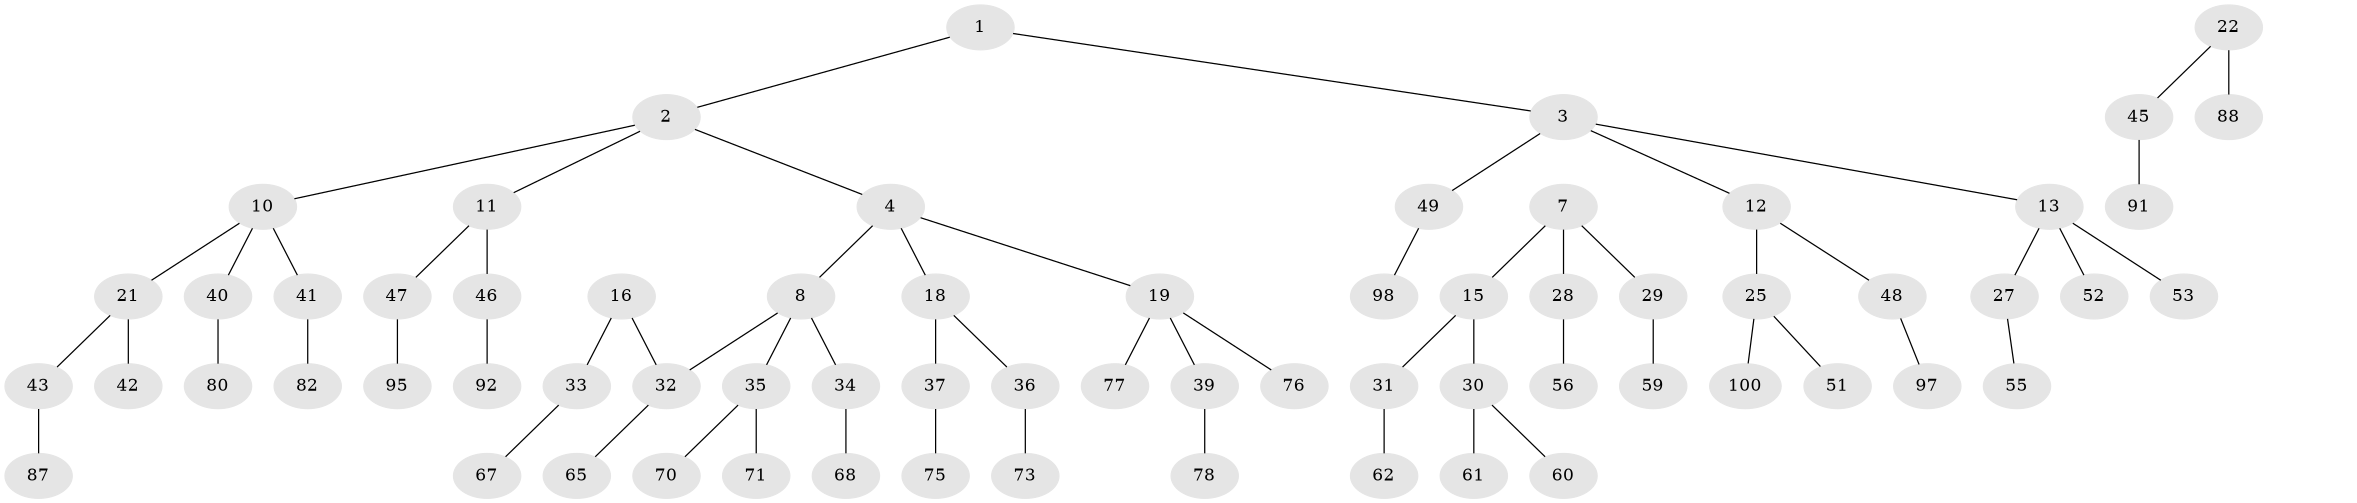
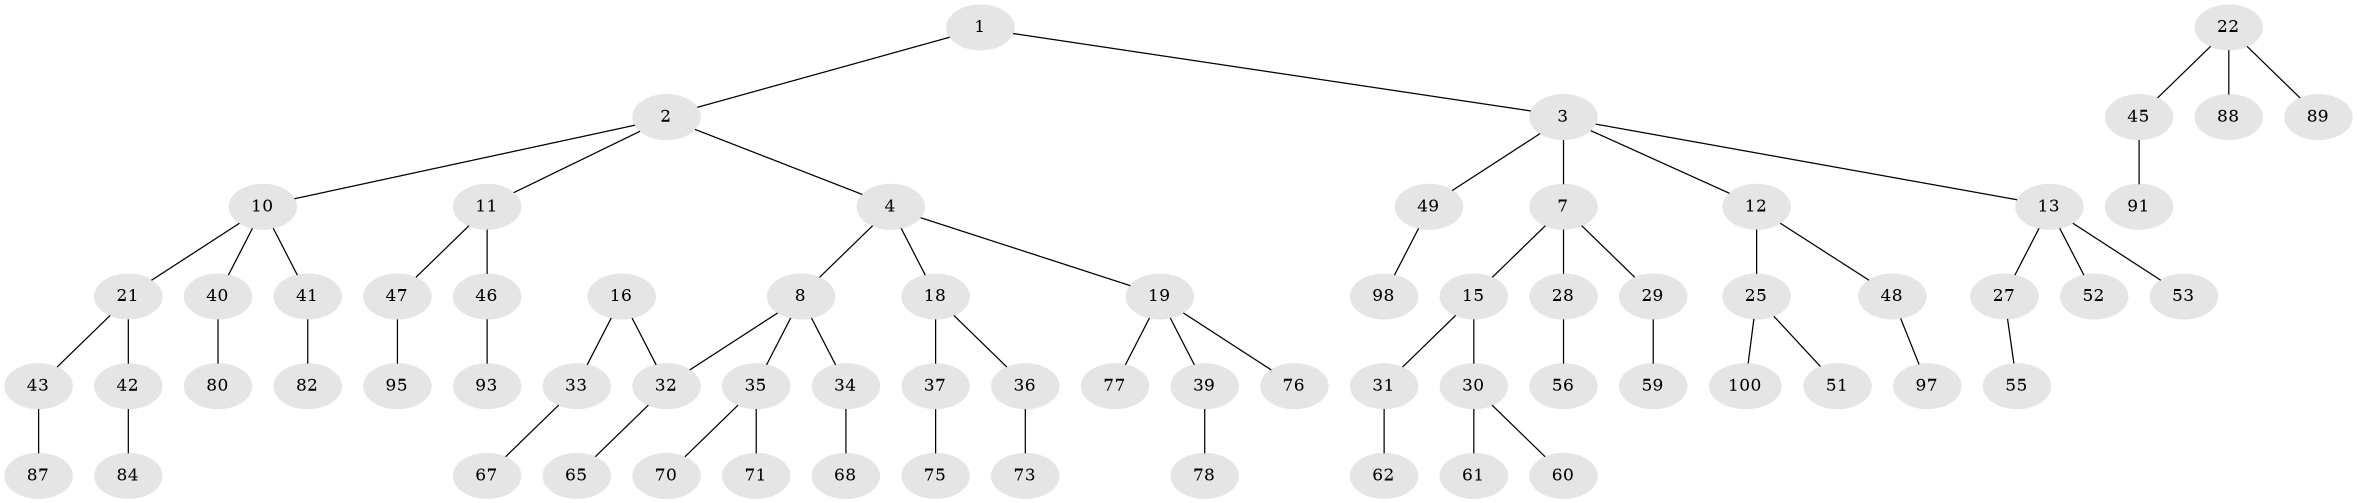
  graph {
    node [color=gray90 latent=0.2 style=filled]
    2 [latent=1 super="+5"]
    4 [latent=0.5 super="+9"]
    10 [latent=0.333333 super="+20"]
    11 [latent=0.333333 super="+23"]
    1 [latent=""]
    3 [latent=1 super="+6"]
    7 [latent=0.5 super="+14"]
    12 [latent=0.333333 super="+24"]
    13 [latent=0.333333 super="+26"]
    49 [super="+99"]
    8 [latent=0.333333 super="+17"]
    18 [latent=0.25]
    19 [latent=0.25 super="+38"]
    21 [latent=0.25]
    40 [super="+81"]
    41 [super="+83"]
    46 [super="+92"]
    47 [super="+94"]
    15 [latent=0.333333]
    28 [latent=0.25 super="+57"]
    29 [latent=0.25 super="+58"]
    25 [latent=0.25 super="+50"]
    48 [super="+96"]
    27 [latent=0.25 super="+54"]
    52
    53
    34 [super="+69"]
    35
    32 [super="+64"]
    36 [super="+72"]
    37 [super="+74"]
    39 [super="+79"]
    76 [latent=0.166667]
    77 [latent=0.166667]
    30 [latent=0.25]
    31 [latent=0.25 super="+63"]
    56
    59
    16 [latent=0.25]
    33 [super="+66"]
    68 [latent=0.166667]
    70 [latent=0.166667]
    71 [latent=0.166667]
    42 [super="+85"]
    43 [super="+86"]
    80 [latent=0.166667]
    82 [latent=0.166667]
    22 [latent=0.25 super="+44"]
    45 [super="+90"]
    88 [latent=0.166667]
-   93 [latent=0.166667 label=92]
+   89 [latent=0.166667]
+   93 [latent=0.166667]
    95 [latent=0.166667]
    51
    100 [latent=0.166667]
    97 [latent=0.166667]
    98 [latent=0.166667]
    55
    60
    61
    62
    65 [latent=0.166667]
    67 [latent=0.166667]
    73 [latent=0.166667]
    75 [latent=0.166667]
    78 [latent=0.166667]
+   84 [latent=0.166667]
    87 [latent=0.166667]
    91 [latent=0.166667]
    2 -- 4
    2 -- 10
    2 -- 11
    4 -- 8
    4 -- 18
    4 -- 19
    10 -- 21
    10 -- 40
    10 -- 41
    11 -- 46
    11 -- 47
    1 -- 2
    1 -- 3
+   3 -- 7
    3 -- 12
    3 -- 13
    3 -- 49
    7 -- 15
    7 -- 28
    7 -- 29
    12 -- 25
    12 -- 48
    13 -- 27
    13 -- 52
    13 -- 53
    49 -- 98
    8 -- 34
    8 -- 35
    8 -- 32
    18 -- 36
    18 -- 37
    19 -- 39
    19 -- 76
    19 -- 77
    21 -- 42
    21 -- 43
    40 -- 80
    41 -- 82
    46 -- 93
    47 -- 95
    15 -- 30
    15 -- 31
    28 -- 56
    29 -- 59
    25 -- 51
    25 -- 100
    48 -- 97
    27 -- 55
    34 -- 68
    35 -- 70
    35 -- 71
    32 -- 65
    36 -- 73
    37 -- 75
    39 -- 78
    30 -- 60
    30 -- 61
    31 -- 62
    16 -- 32
    16 -- 33
    33 -- 67
+   42 -- 84
    43 -- 87
    22 -- 45
    22 -- 88
+   22 -- 89
    45 -- 91
  }
